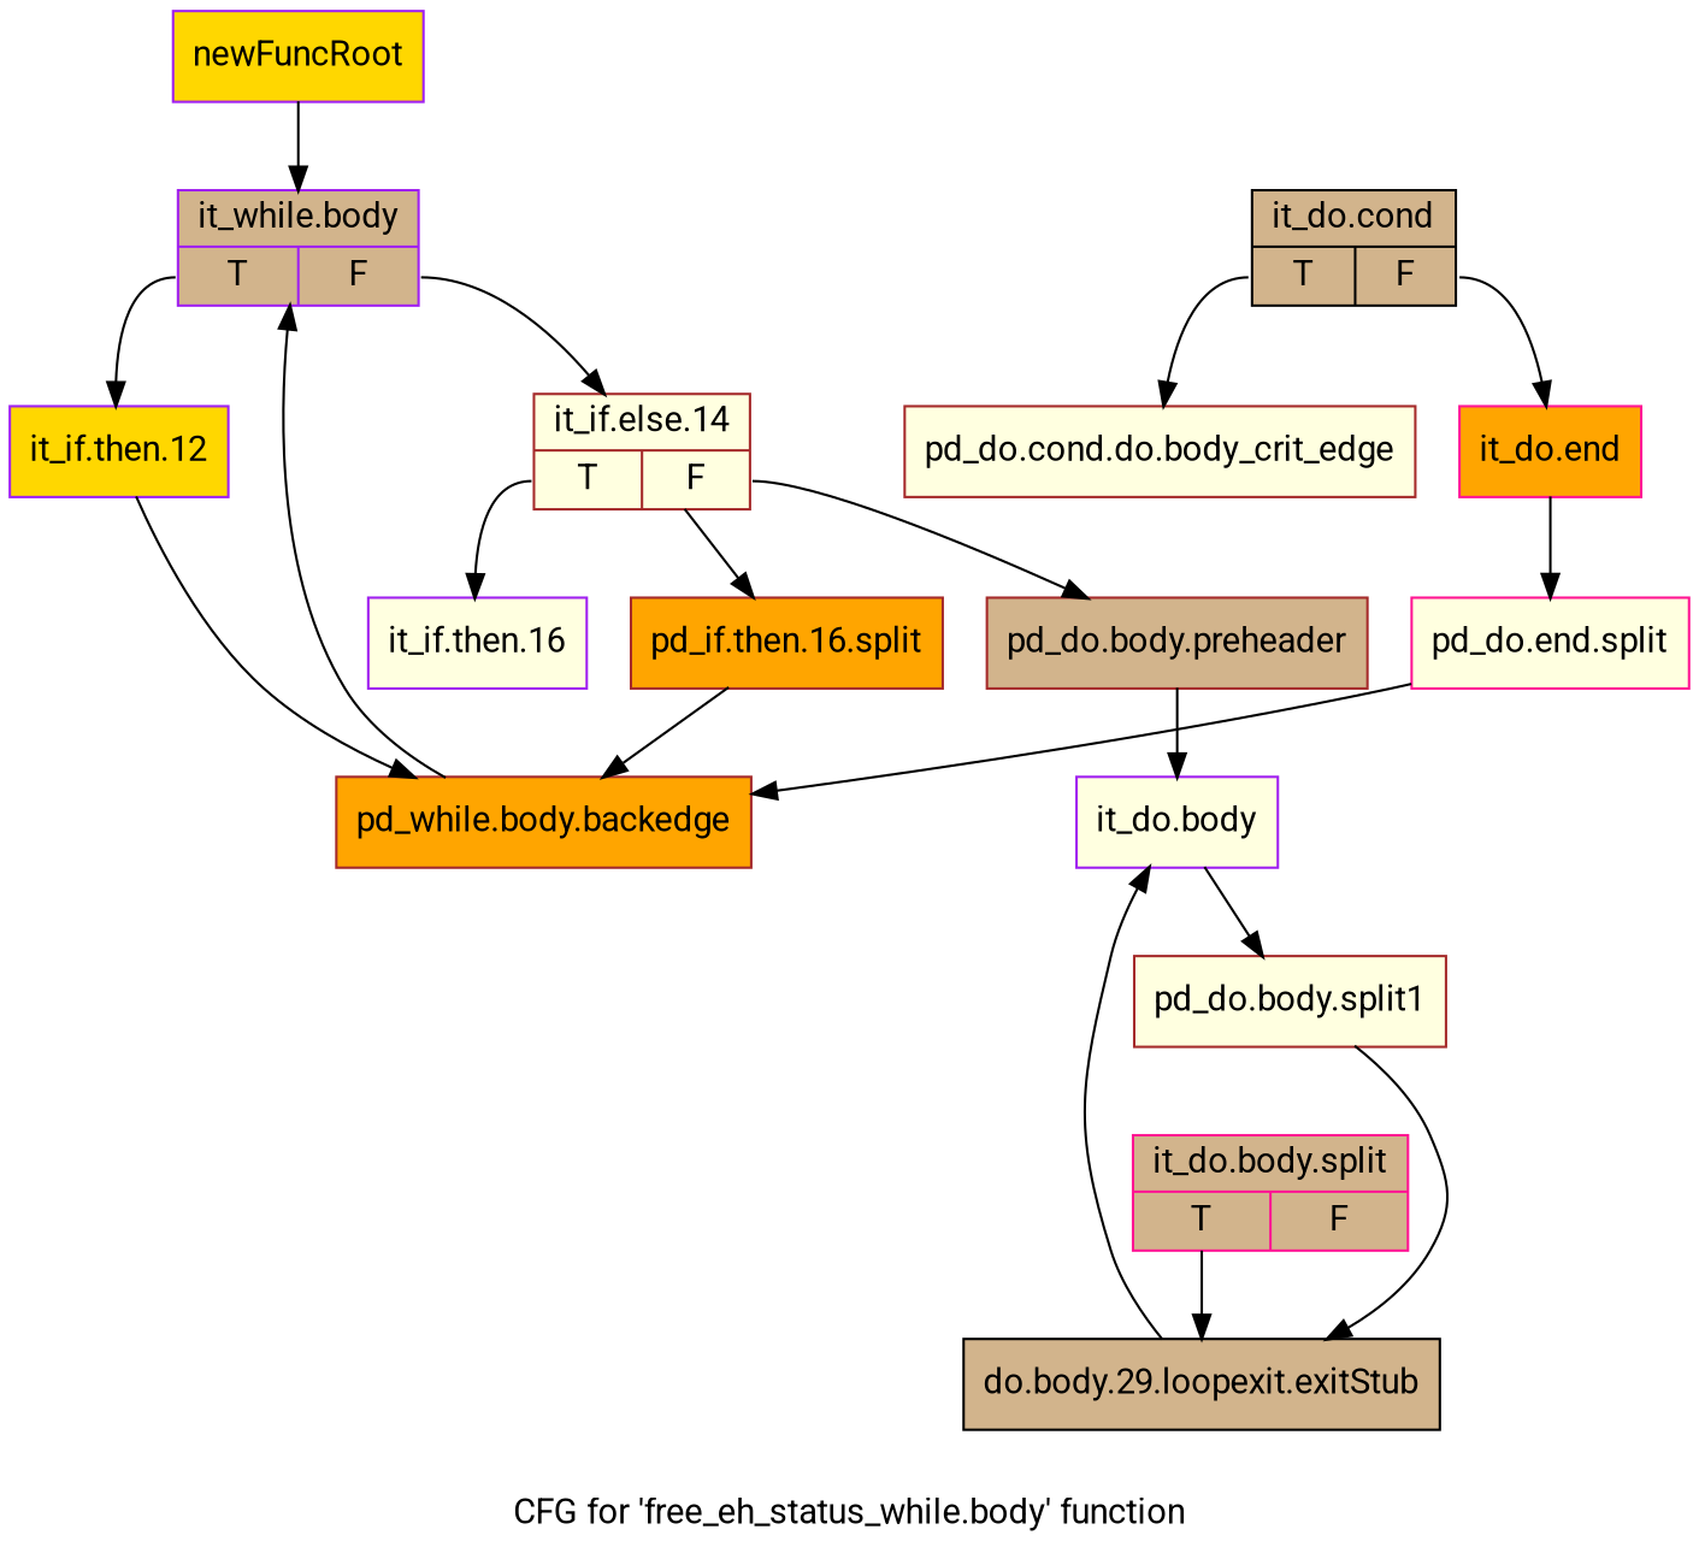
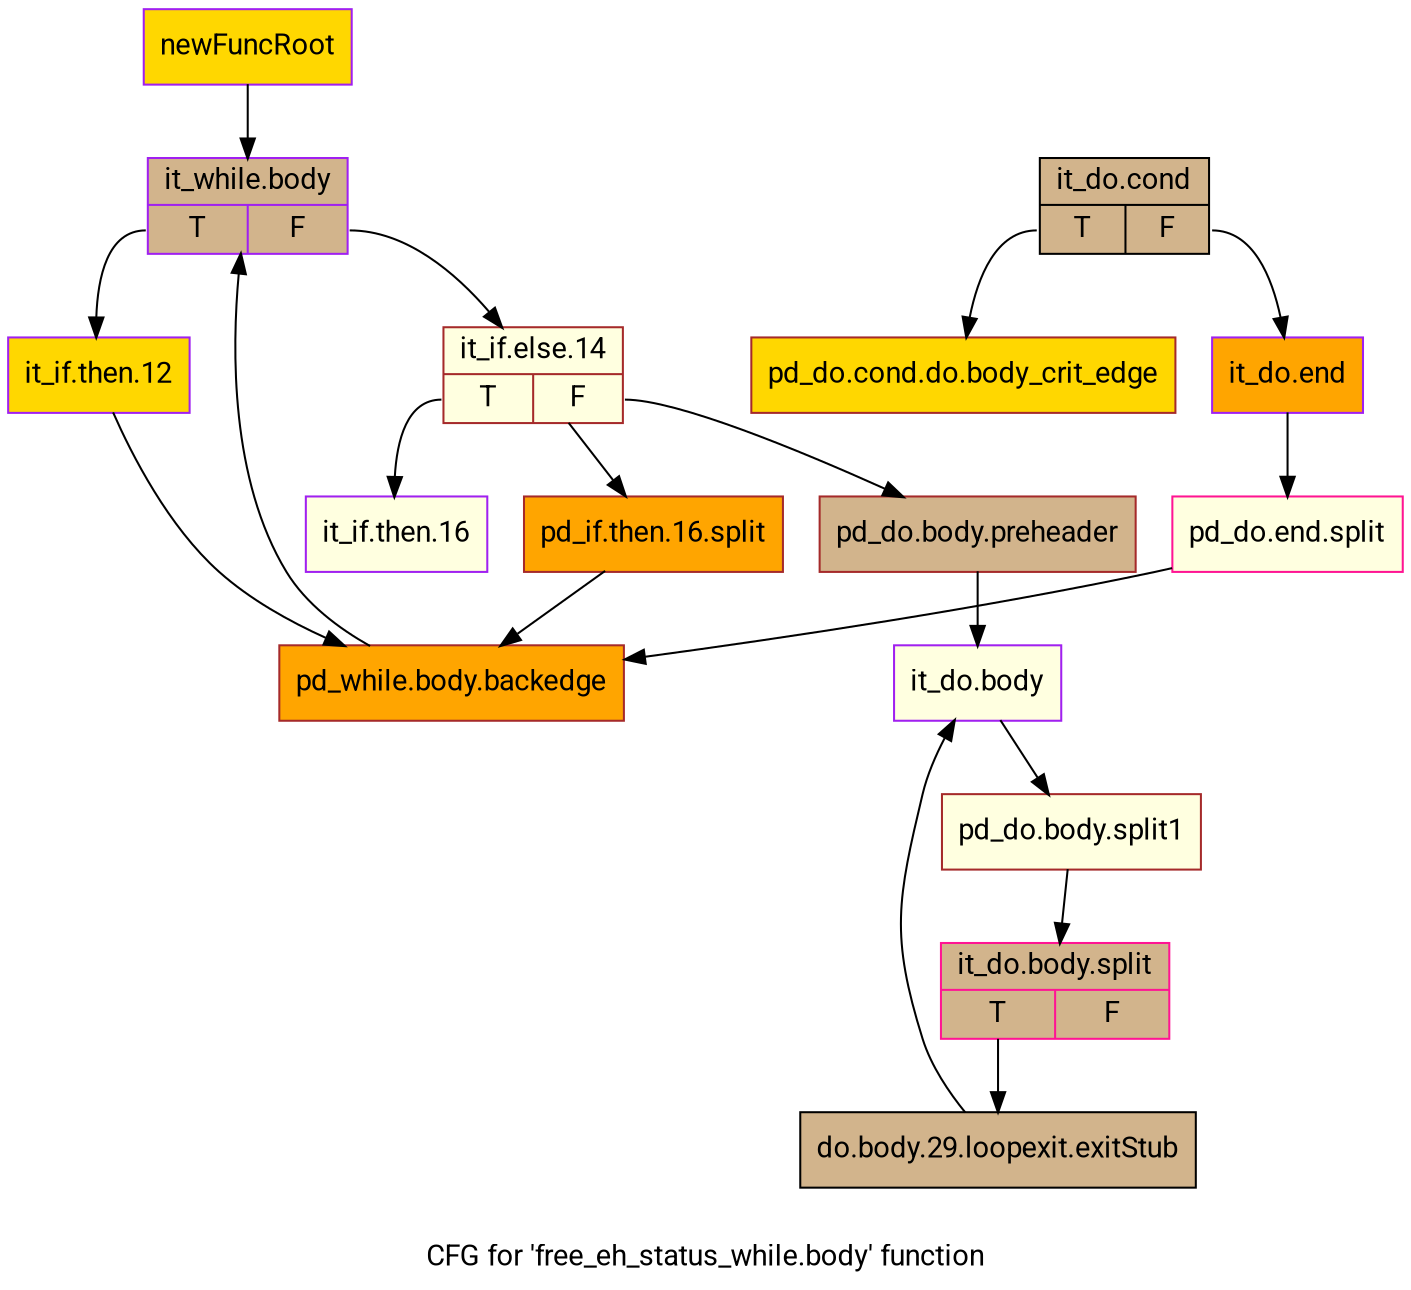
  digraph {
    fontname=Roboto
    label="CFG for 'free_eh_status_while.body' function"
    node [color=brown fillcolor=tan fontname=Roboto shape=record style=filled]
    edge [fontname=Roboto]
    n1 [color=purple fillcolor=gold label="{newFuncRoot}"]
    n2 [color=purple label="{it_while.body|{<s0>T|<s1>F}}"]
    n3 [color=purple fillcolor=gold label="{it_if.then.12}"]
    n4 [fillcolor=lightyellow label="{it_if.else.14|{<s0>T|<s1>F}}"]
    n5 [fillcolor=orange label="{pd_while.body.backedge}"]
    n6 [color=purple fillcolor=lightyellow label="{it_if.then.16}"]
    n7 [label="{pd_do.body.preheader}"]
    n8 [fillcolor=orange label="{pd_if.then.16.split}"]
    n9 [color=black label="{do.body.29.loopexit.exitStub}"]
    n10 [color=purple fillcolor=lightyellow label="{it_do.body}"]
    n11 [fillcolor=lightyellow label="{pd_do.body.split1}"]
    n12 [color=deeppink label="{it_do.body.split|{<s0>T|<s1>F}}"]
    n13 [color=black label="{it_do.cond|{<s0>T|<s1>F}}"]
-   n14 [fillcolor=lightyellow label="{pd_do.cond.do.body_crit_edge}"]
-   n15 [color=deeppink fillcolor=orange label="{it_do.end}"]
+   n14 [fillcolor=gold label="{pd_do.cond.do.body_crit_edge}"]
+   n15 [color=purple fillcolor=orange label="{it_do.end}"]
    n16 [color=deeppink fillcolor=lightyellow label="{pd_do.end.split}"]
    n1 -> n2
    n2 -> n3 [tailport=s0]
    n2 -> n4 [tailport=s1]
    n3 -> n5
    n4 -> n6 [tailport=s0]
    n4 -> n7 [tailport=s1]
    n4 -> n8
    n5 -> n2
    n7 -> n10
    n8 -> n5
    n9 -> n10
    n10 -> n11
-   n11 -> n9
+   n11 -> n12
    n12 -> n9 [tailport=s0]
    n13 -> n14 [tailport=s0]
    n13 -> n15 [tailport=s1]
    n15 -> n16
    n16 -> n5
  }
